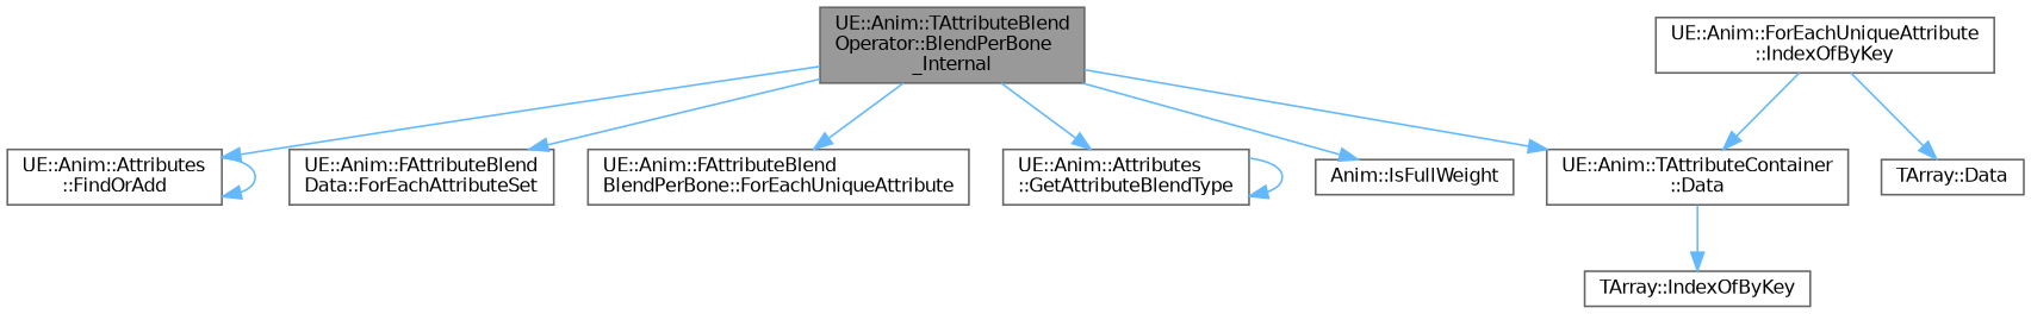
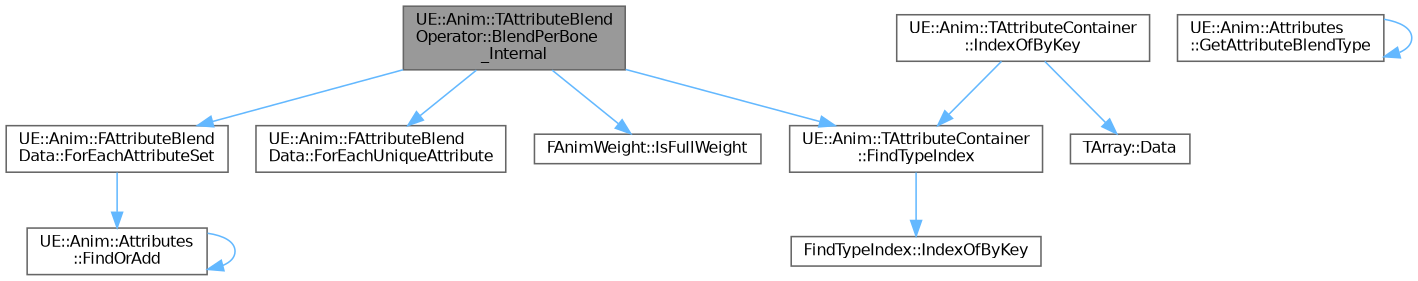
  digraph {
    rankdir=TB
    node [color=grey40 fillcolor=white fontname=Helvetica fontsize=10 shape=box style=filled]
    edge [color=steelblue1 fontname=Helvetica fontsize=10 labelfontname=Helvetica labelfontsize=10 style=solid]
    n1 [color=gray40 fillcolor=grey60 fontcolor=black height=0.2 label="UE::Anim::TAttributeBlend\lOperator::BlendPerBone\l_Internal" width=0.4]
    n2 [height=0.2 label="UE::Anim::Attributes\l::FindOrAdd" width=0.4]
    n3 [height=0.2 label="UE::Anim::FAttributeBlend\lData::ForEachAttributeSet" width=0.4]
-   n4 [height=0.2 label="UE::Anim::FAttributeBlend\lBlendPerBone::ForEachUniqueAttribute" width=0.4]
+   n4 [height=0.2 label="UE::Anim::FAttributeBlend\lData::ForEachUniqueAttribute" width=0.4]
    n5 [height=0.2 label="UE::Anim::Attributes\l::GetAttributeBlendType" width=0.4]
-   n6 [height=0.2 label="Anim::IsFullWeight" width=0.4]
-   n7 [height=0.2 label="UE::Anim::TAttributeContainer\l::Data" width=0.4]
-   n8 [height=0.2 label="UE::Anim::ForEachUniqueAttribute\l::IndexOfByKey" width=0.4]
+   n6 [height=0.2 label="FAnimWeight::IsFullWeight" width=0.4]
+   n7 [height=0.2 label="UE::Anim::TAttributeContainer\l::FindTypeIndex" width=0.4]
+   n8 [height=0.2 label="UE::Anim::TAttributeContainer\l::IndexOfByKey" width=0.4]
    n9 [height=0.2 label="TArray::Data" width=0.4]
-   n10 [height=0.2 label="TArray::IndexOfByKey" width=0.4]
-   n1 -> n2
+   n10 [height=0.2 label="FindTypeIndex::IndexOfByKey" width=0.4]
+   n3 -> n2
    n1 -> n3
    n1 -> n4
-   n1 -> n5
    n1 -> n6
    n1 -> n7
    n2 -> n2
    n5 -> n5
    n7 -> n10
    n8 -> n7
    n8 -> n9
  }
